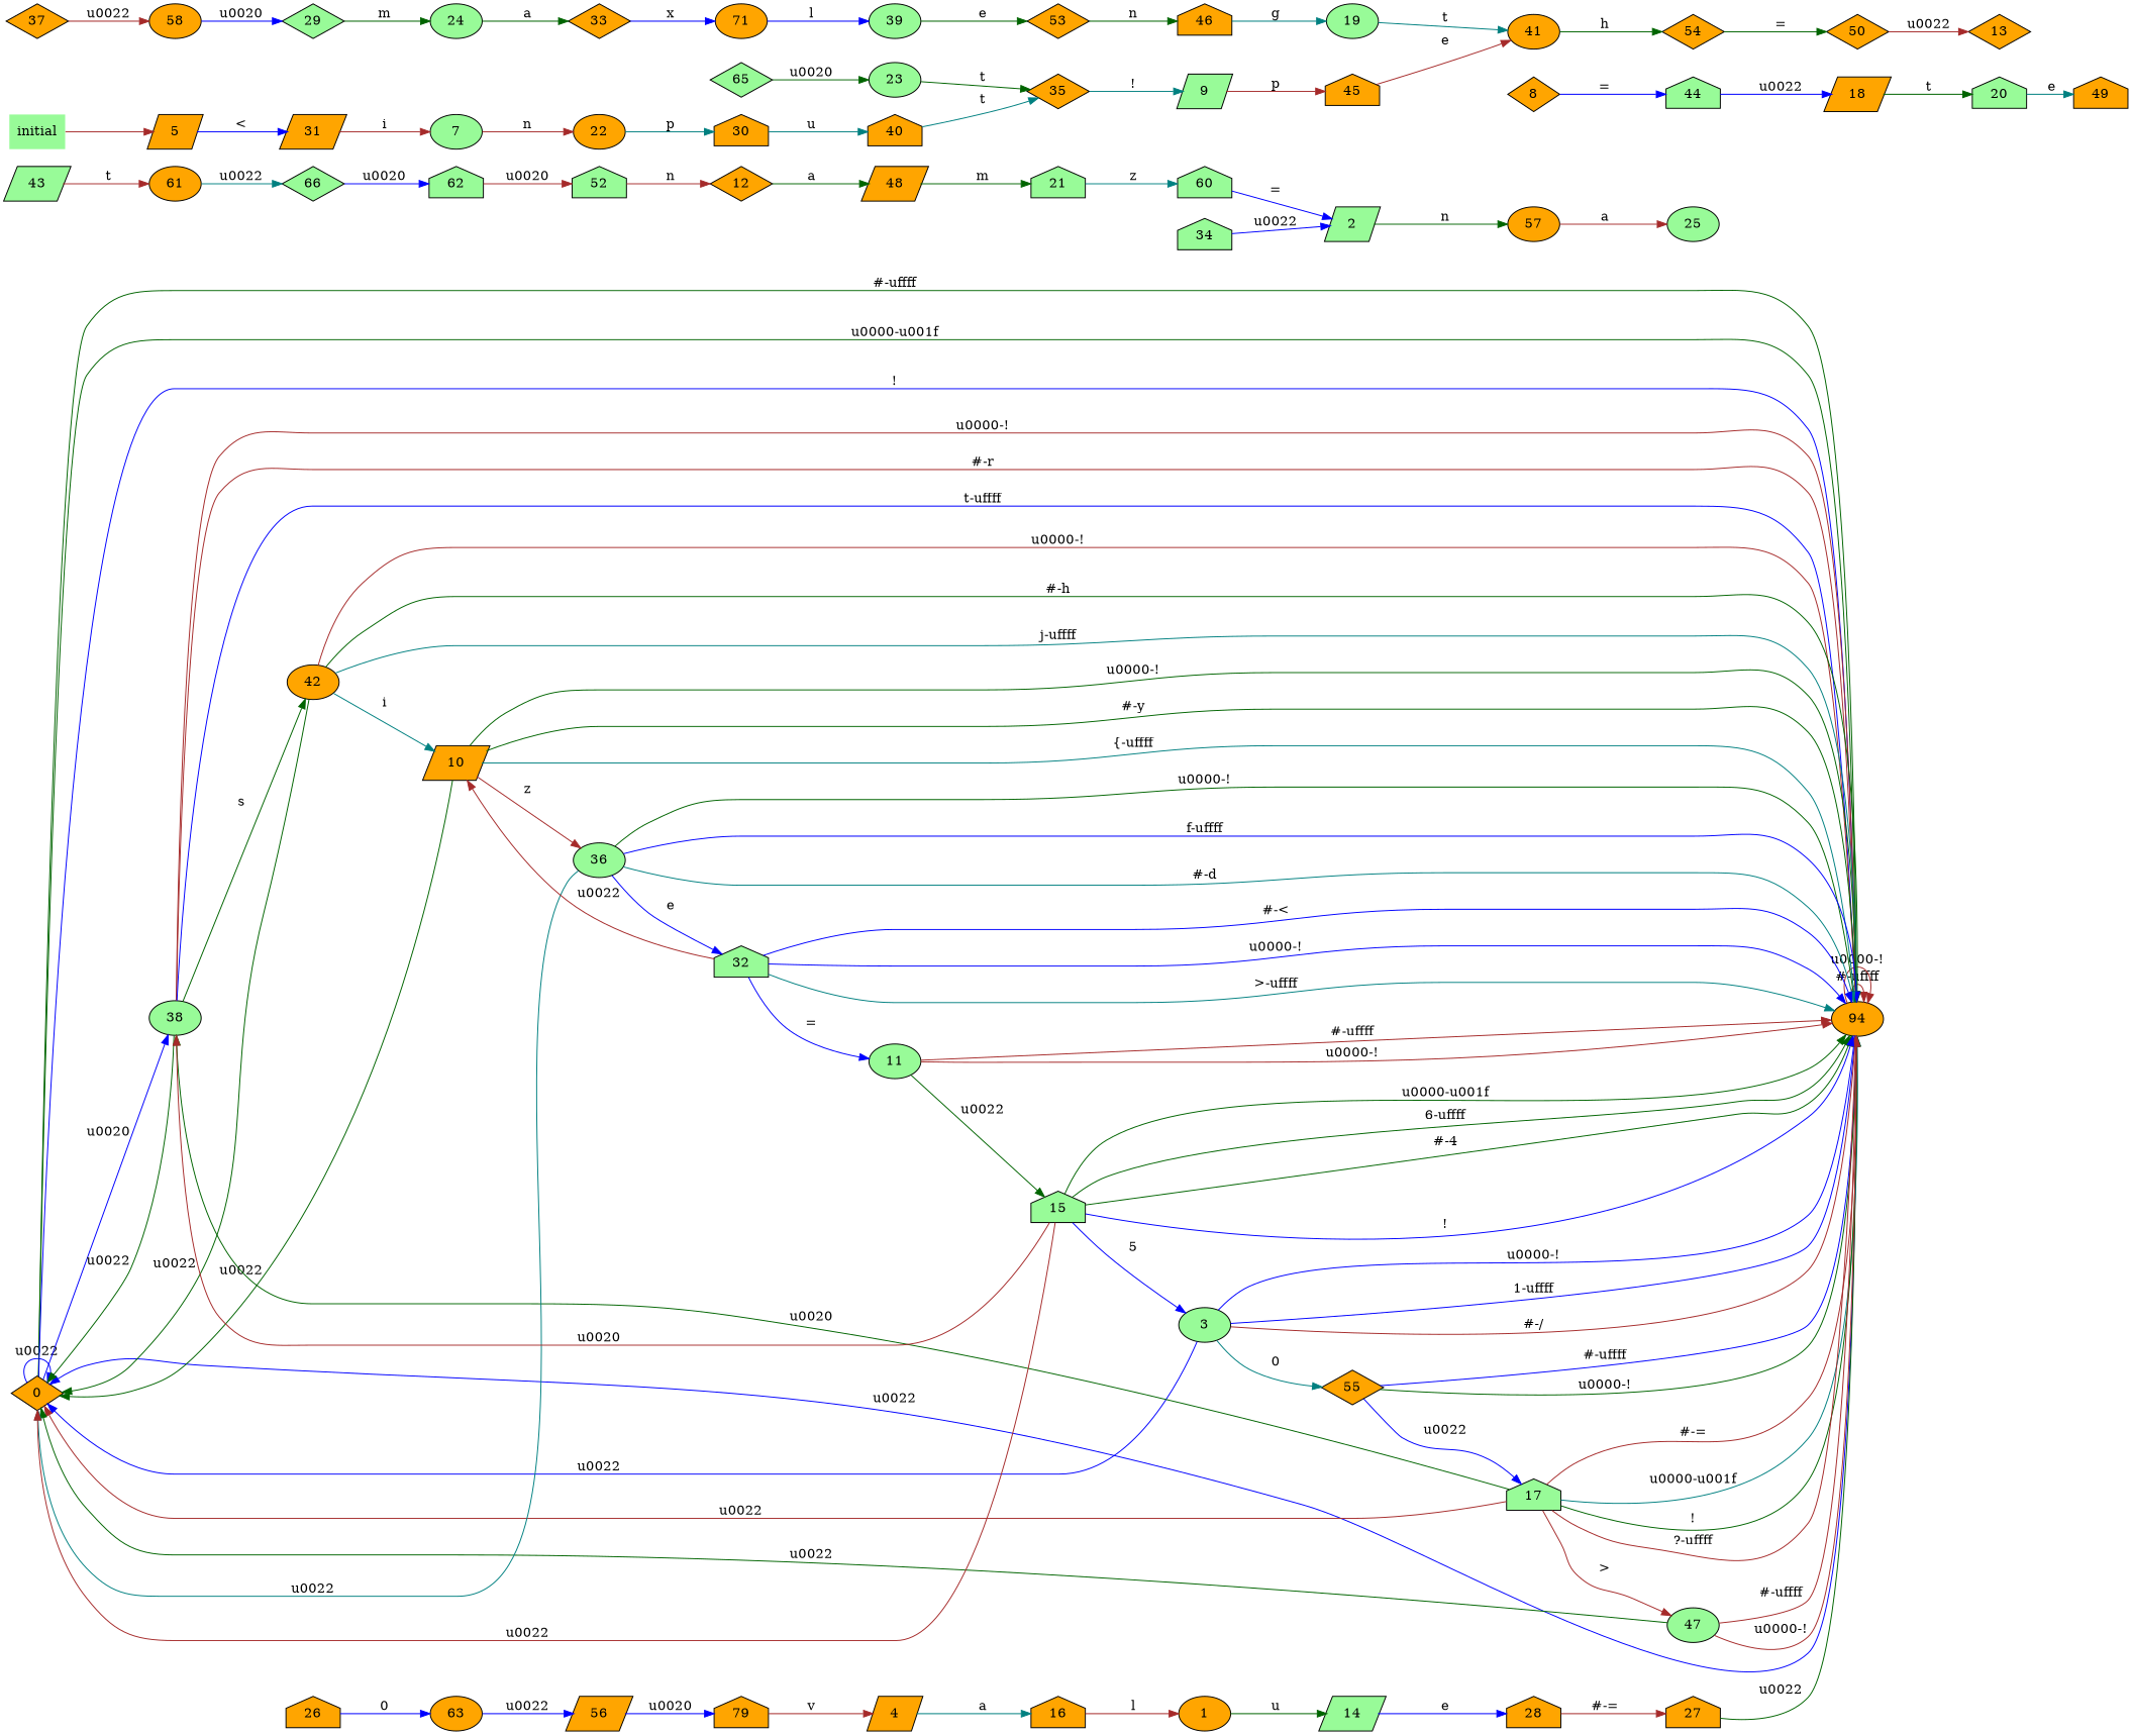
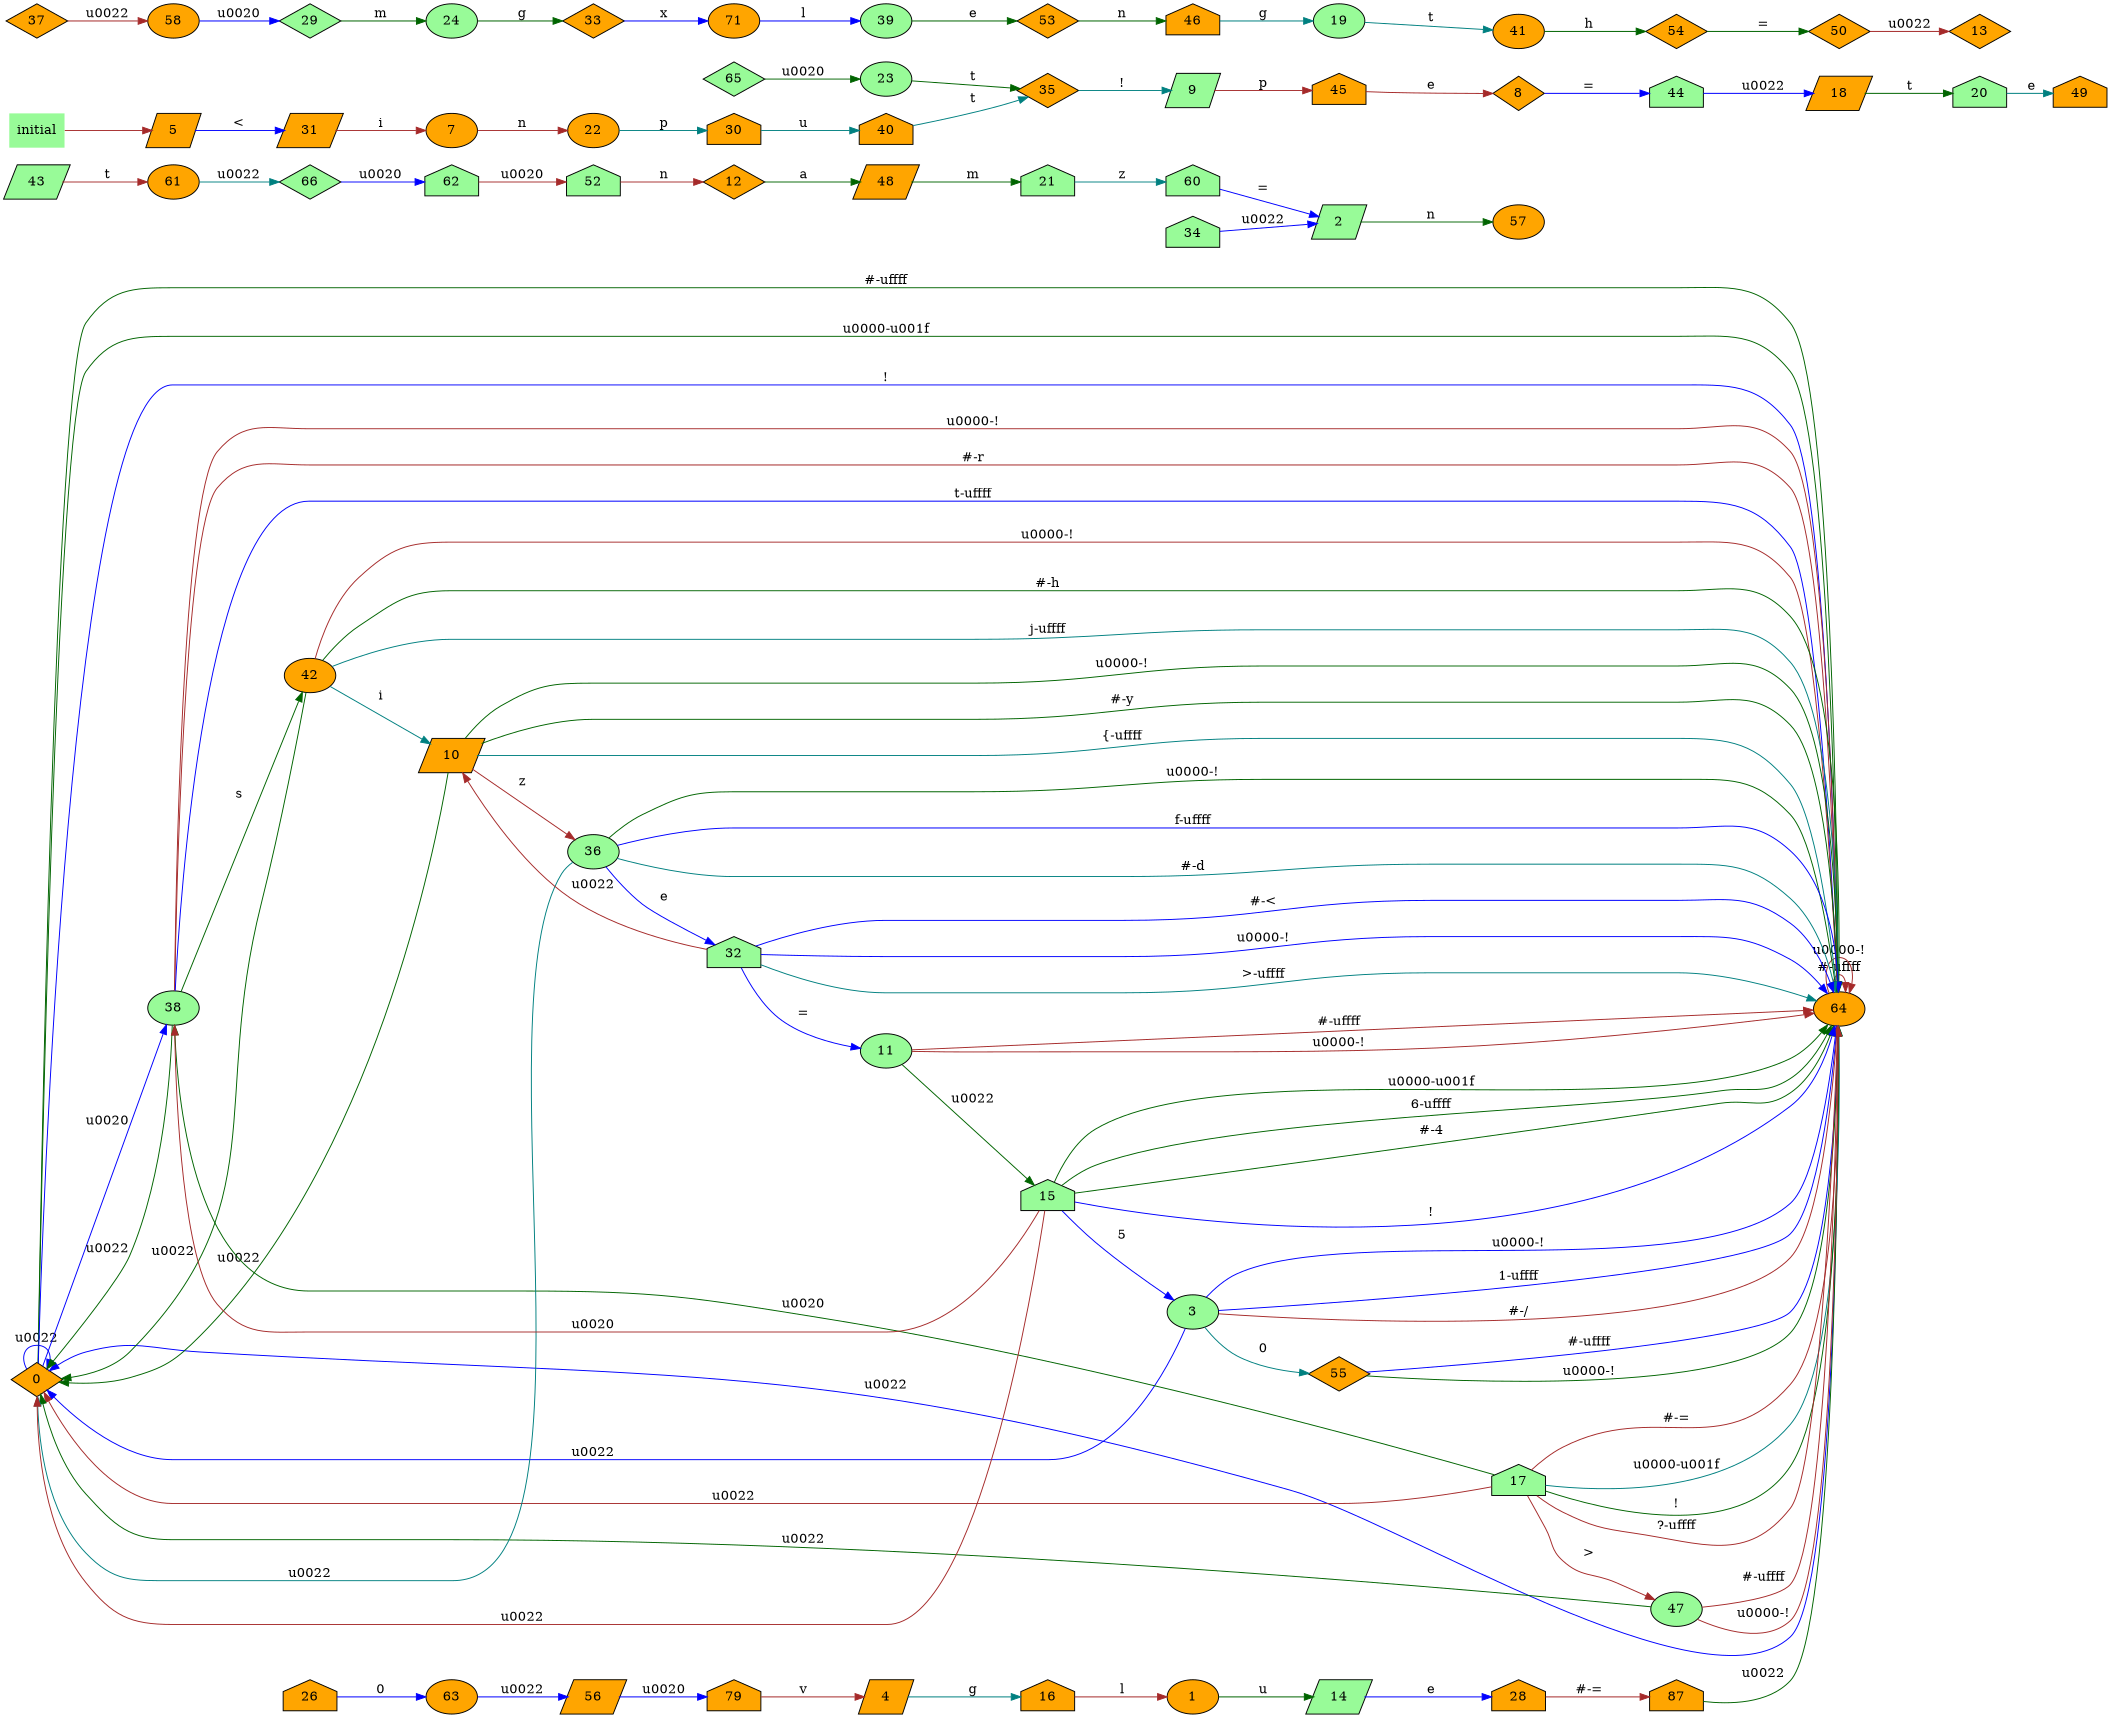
  digraph {
    rankdir=LR
    node [fillcolor=orange shape=ellipse style=filled]
    edge [color=darkgreen]
    0 [shape=diamond]
-   64 [label=94]
+   64
    38 [fillcolor=palegreen]
    42
    10 [shape=parallelogram]
    14 [fillcolor=palegreen shape=parallelogram]
    1
    28 [shape=house]
-   27 [shape=house]
+   27 [shape=house label=87]
    2 [fillcolor=palegreen shape=parallelogram]
    57
-   25 [fillcolor=palegreen]
    3 [fillcolor=palegreen]
    55 [shape=diamond]
    17 [fillcolor=palegreen shape=house]
    47 [fillcolor=palegreen]
    4 [shape=parallelogram]
    16 [shape=house]
    5 [shape=parallelogram]
    31 [shape=parallelogram]
-   7 [fillcolor=palegreen]
+   7
    initial [fillcolor=palegreen shape=plaintext]
    22
    37 [shape=diamond]
    58
    29 [fillcolor=palegreen shape=diamond]
    30 [shape=house]
    40 [shape=house]
    8 [shape=diamond]
    44 [fillcolor=palegreen shape=house]
    18 [shape=parallelogram]
    20 [fillcolor=palegreen shape=house]
    9 [fillcolor=palegreen shape=parallelogram]
    45 [shape=house]
    36 [fillcolor=palegreen]
    32 [fillcolor=palegreen shape=house]
    11 [fillcolor=palegreen]
    15 [fillcolor=palegreen shape=house]
    12 [shape=diamond]
    48 [shape=parallelogram]
    21 [fillcolor=palegreen shape=house]
    60 [fillcolor=palegreen shape=house]
    13 [shape=diamond]
    26 [shape=house]
    63
    56 [shape=parallelogram]
    49 [shape=house]
    19 [fillcolor=palegreen]
    41
    54 [shape=diamond]
    50 [shape=diamond]
    43 [fillcolor=palegreen shape=parallelogram]
    61
    34 [fillcolor=palegreen shape=house]
    35 [shape=diamond]
    23 [fillcolor=palegreen]
    24 [fillcolor=palegreen]
    33 [shape=diamond]
    n59 [label=71]
    39 [fillcolor=palegreen]
    n61 [label=79 shape=house]
    65 [fillcolor=palegreen shape=diamond]
    53 [shape=diamond]
    46 [shape=house]
    66 [fillcolor=palegreen shape=diamond]
    62 [fillcolor=palegreen shape=house]
    52 [fillcolor=palegreen shape=house]
    0 -> 0 [color=blue label="\u0022"]
    0 -> 64 [label="#-\uffff"]
    0 -> 64 [label="\u0000-\u001f"]
    0 -> 64 [color=blue label="!"]
    0 -> 38 [color=blue label="\u0020"]
    64 -> 0 [color=blue label="\u0022"]
    64 -> 64 [color=brown label="#-\uffff"]
    64 -> 64 [color=brown label="\u0000-!"]
    38 -> 0 [label="\u0022"]
    38 -> 64 [color=brown label="\u0000-!"]
    38 -> 64 [color=brown label="#-r"]
    38 -> 64 [color=blue label="t-\uffff"]
    38 -> 42 [label=s]
    42 -> 0 [label="\u0022"]
    42 -> 64 [color=brown label="\u0000-!"]
    42 -> 64 [label="#-h"]
    42 -> 64 [color=teal label="j-\uffff"]
    42 -> 10 [color=teal label=i]
    10 -> 0 [label="\u0022"]
    10 -> 64 [label="\u0000-!"]
    10 -> 64 [label="#-y"]
    10 -> 64 [color=teal label="{-\uffff"]
    10 -> 36 [color=brown label=z]
    14 -> 28 [color=blue label=e]
    1 -> 14 [label=u]
    28 -> 27 [color=brown label="#-="]
    27 -> 64 [label="\u0022"]
    2 -> 57 [label=n]
-   57 -> 25 [color=brown label=a]
    3 -> 0 [color=blue label="\u0022"]
    3 -> 64 [color=blue label="\u0000-!"]
    3 -> 64 [color=blue label="1-\uffff"]
    3 -> 64 [color=brown label="#-/"]
    3 -> 55 [color=teal label=0]
    55 -> 64 [color=blue label="#-\uffff"]
    55 -> 64 [label="\u0000-!"]
-   55 -> 17 [color=blue label="\u0022"]
    17 -> 0 [color=brown label="\u0022"]
    17 -> 64 [color=brown label="#-="]
    17 -> 64 [color=teal label="\u0000-\u001f"]
    17 -> 64 [label="!"]
    17 -> 64 [color=brown label="?-\uffff"]
    17 -> 38 [label="\u0020"]
    17 -> 47 [color=brown label=">"]
    47 -> 0 [label="\u0022"]
    47 -> 64 [color=brown label="#-\uffff"]
    47 -> 64 [color=brown label="\u0000-!"]
-   4 -> 16 [color=teal label=a]
+   4 -> 16 [color=teal label=g]
    16 -> 1 [color=brown label=l]
    5 -> 31 [color=blue label="<"]
    31 -> 7 [color=brown label=i]
    7 -> 22 [color=brown label=n]
    initial -> 5 [color=brown]
    22 -> 30 [color=teal label=p]
    37 -> 58 [color=brown label="\u0022"]
    58 -> 29 [color=blue label="\u0020"]
    29 -> 24 [label=m]
    30 -> 40 [color=teal label=u]
    40 -> 35 [color=teal label=t]
    8 -> 44 [color=blue label="="]
    44 -> 18 [color=blue label="\u0022"]
    18 -> 20 [label=t]
    20 -> 49 [color=teal label=e]
    9 -> 45 [color=brown label=p]
-   45 -> 41 [color=brown label=e]
+   45 -> 8 [color=brown label=e]
    36 -> 0 [color=teal label="\u0022"]
    36 -> 64 [label="\u0000-!"]
    36 -> 64 [color=blue label="f-\uffff"]
    36 -> 64 [color=teal label="#-d"]
    36 -> 32 [color=blue label=e]
    32 -> 64 [color=blue label="#-<"]
    32 -> 64 [color=blue label="\u0000-!"]
    32 -> 64 [color=teal label=">-\uffff"]
    32 -> 10 [color=brown label="\u0022"]
    32 -> 11 [color=blue label="="]
    11 -> 64 [color=brown label="#-\uffff"]
    11 -> 64 [color=brown label="\u0000-!"]
    11 -> 15 [label="\u0022"]
    15 -> 0 [color=brown label="\u0022"]
    15 -> 64 [label="\u0000-\u001f"]
    15 -> 64 [label="6-\uffff"]
    15 -> 64 [label="#-4"]
    15 -> 64 [color=blue label="!"]
    15 -> 38 [color=brown label="\u0020"]
    15 -> 3 [color=blue label=5]
    12 -> 48 [label=a]
    48 -> 21 [label=m]
    21 -> 60 [color=teal label=z]
    60 -> 2 [color=blue label="="]
    26 -> 63 [color=blue label=0]
    63 -> 56 [color=blue label="\u0022"]
    56 -> n61 [color=blue label="\u0020"]
    19 -> 41 [color=teal label=t]
    41 -> 54 [label=h]
    54 -> 50 [label="="]
    50 -> 13 [color=brown label="\u0022"]
    43 -> 61 [color=brown label=t]
    61 -> 66 [color=teal label="\u0022"]
    34 -> 2 [color=blue label="\u0022"]
    35 -> 9 [color=teal label="!"]
    23 -> 35 [label=t]
-   24 -> 33 [label=a]
+   24 -> 33 [label=g]
    33 -> n59 [color=blue label=x]
    n59 -> 39 [color=blue label=l]
    39 -> 53 [label=e]
    n61 -> 4 [color=brown label=v]
    65 -> 23 [label="\u0020"]
    53 -> 46 [label=n]
    46 -> 19 [color=teal label=g]
    66 -> 62 [color=blue label="\u0020"]
    62 -> 52 [color=brown label="\u0020"]
    52 -> 12 [color=brown label=n]
  }
